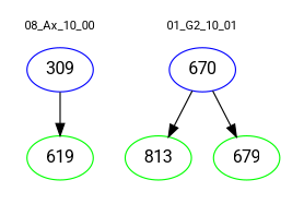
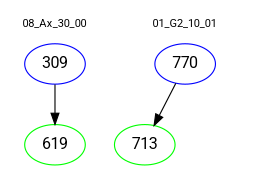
  digraph {
    fontname=Roboto
    node [color=green fontname=Roboto]
    edge [color=black fontname=Roboto]
    n1 [color=blue label=309]
    n2 [label=619]
-   n3 [color=blue label=670]
-   n4 [label=813]
-   n5 [label=679]
+   n3 [color=blue label=770]
+   n4 [label=713]
    subgraph cluster_1 {
      color=white
      fontsize=10
-     label="08_Ax_10_00"
+     label="08_Ax_30_00"
      n1
      n2
    }
    subgraph cluster_2 {
      color=white
      fontsize=10
      label="01_G2_10_01"
      n3
      n4
-     n5
    }
    n1 -> n2
    n3 -> n4
-   n3 -> n5
  }
